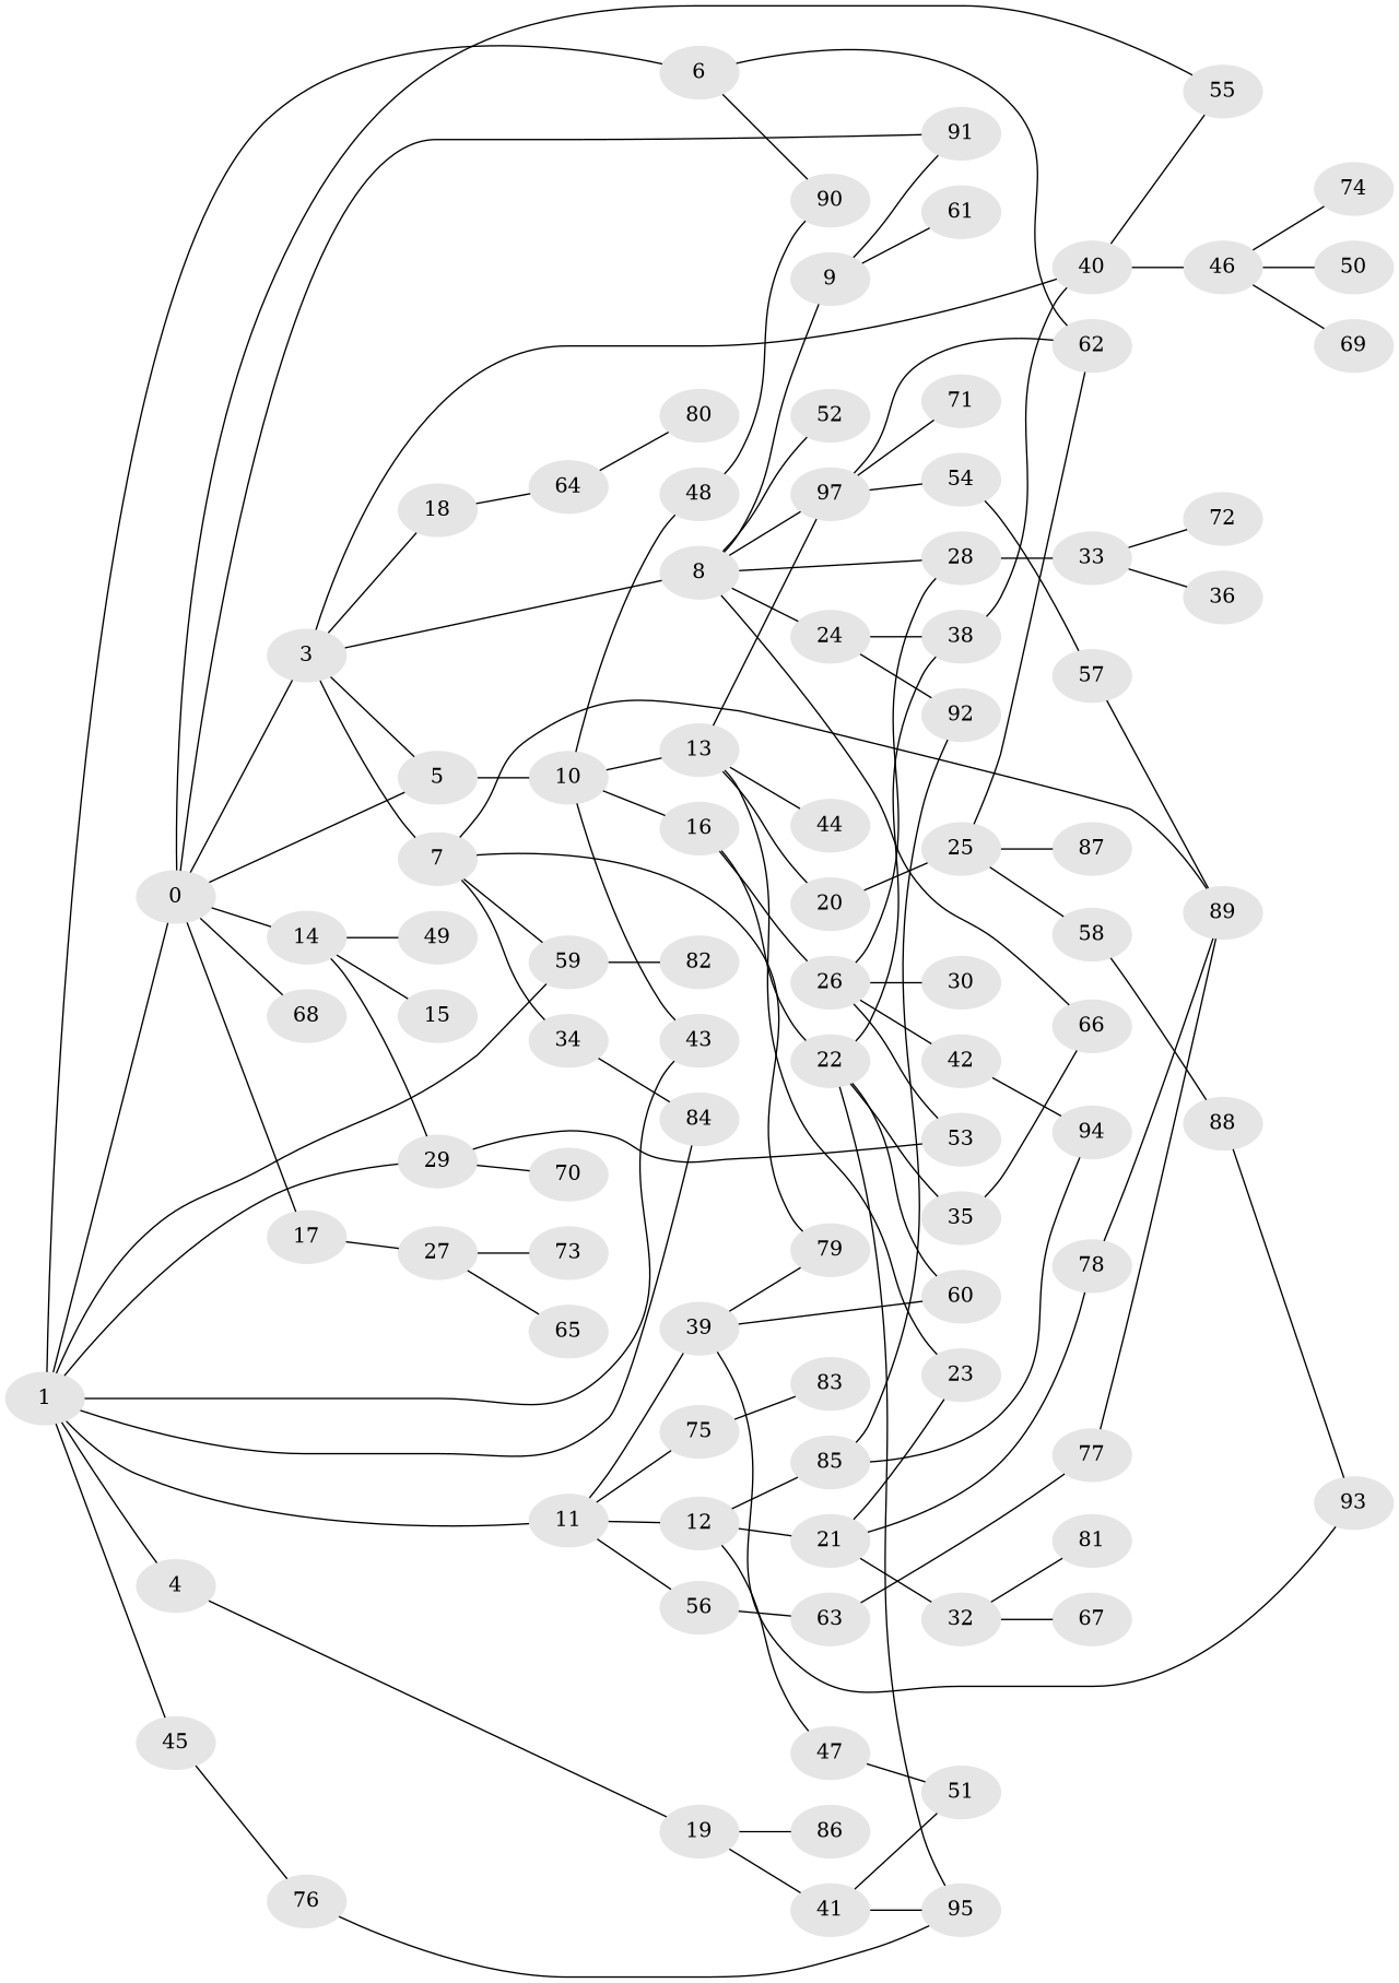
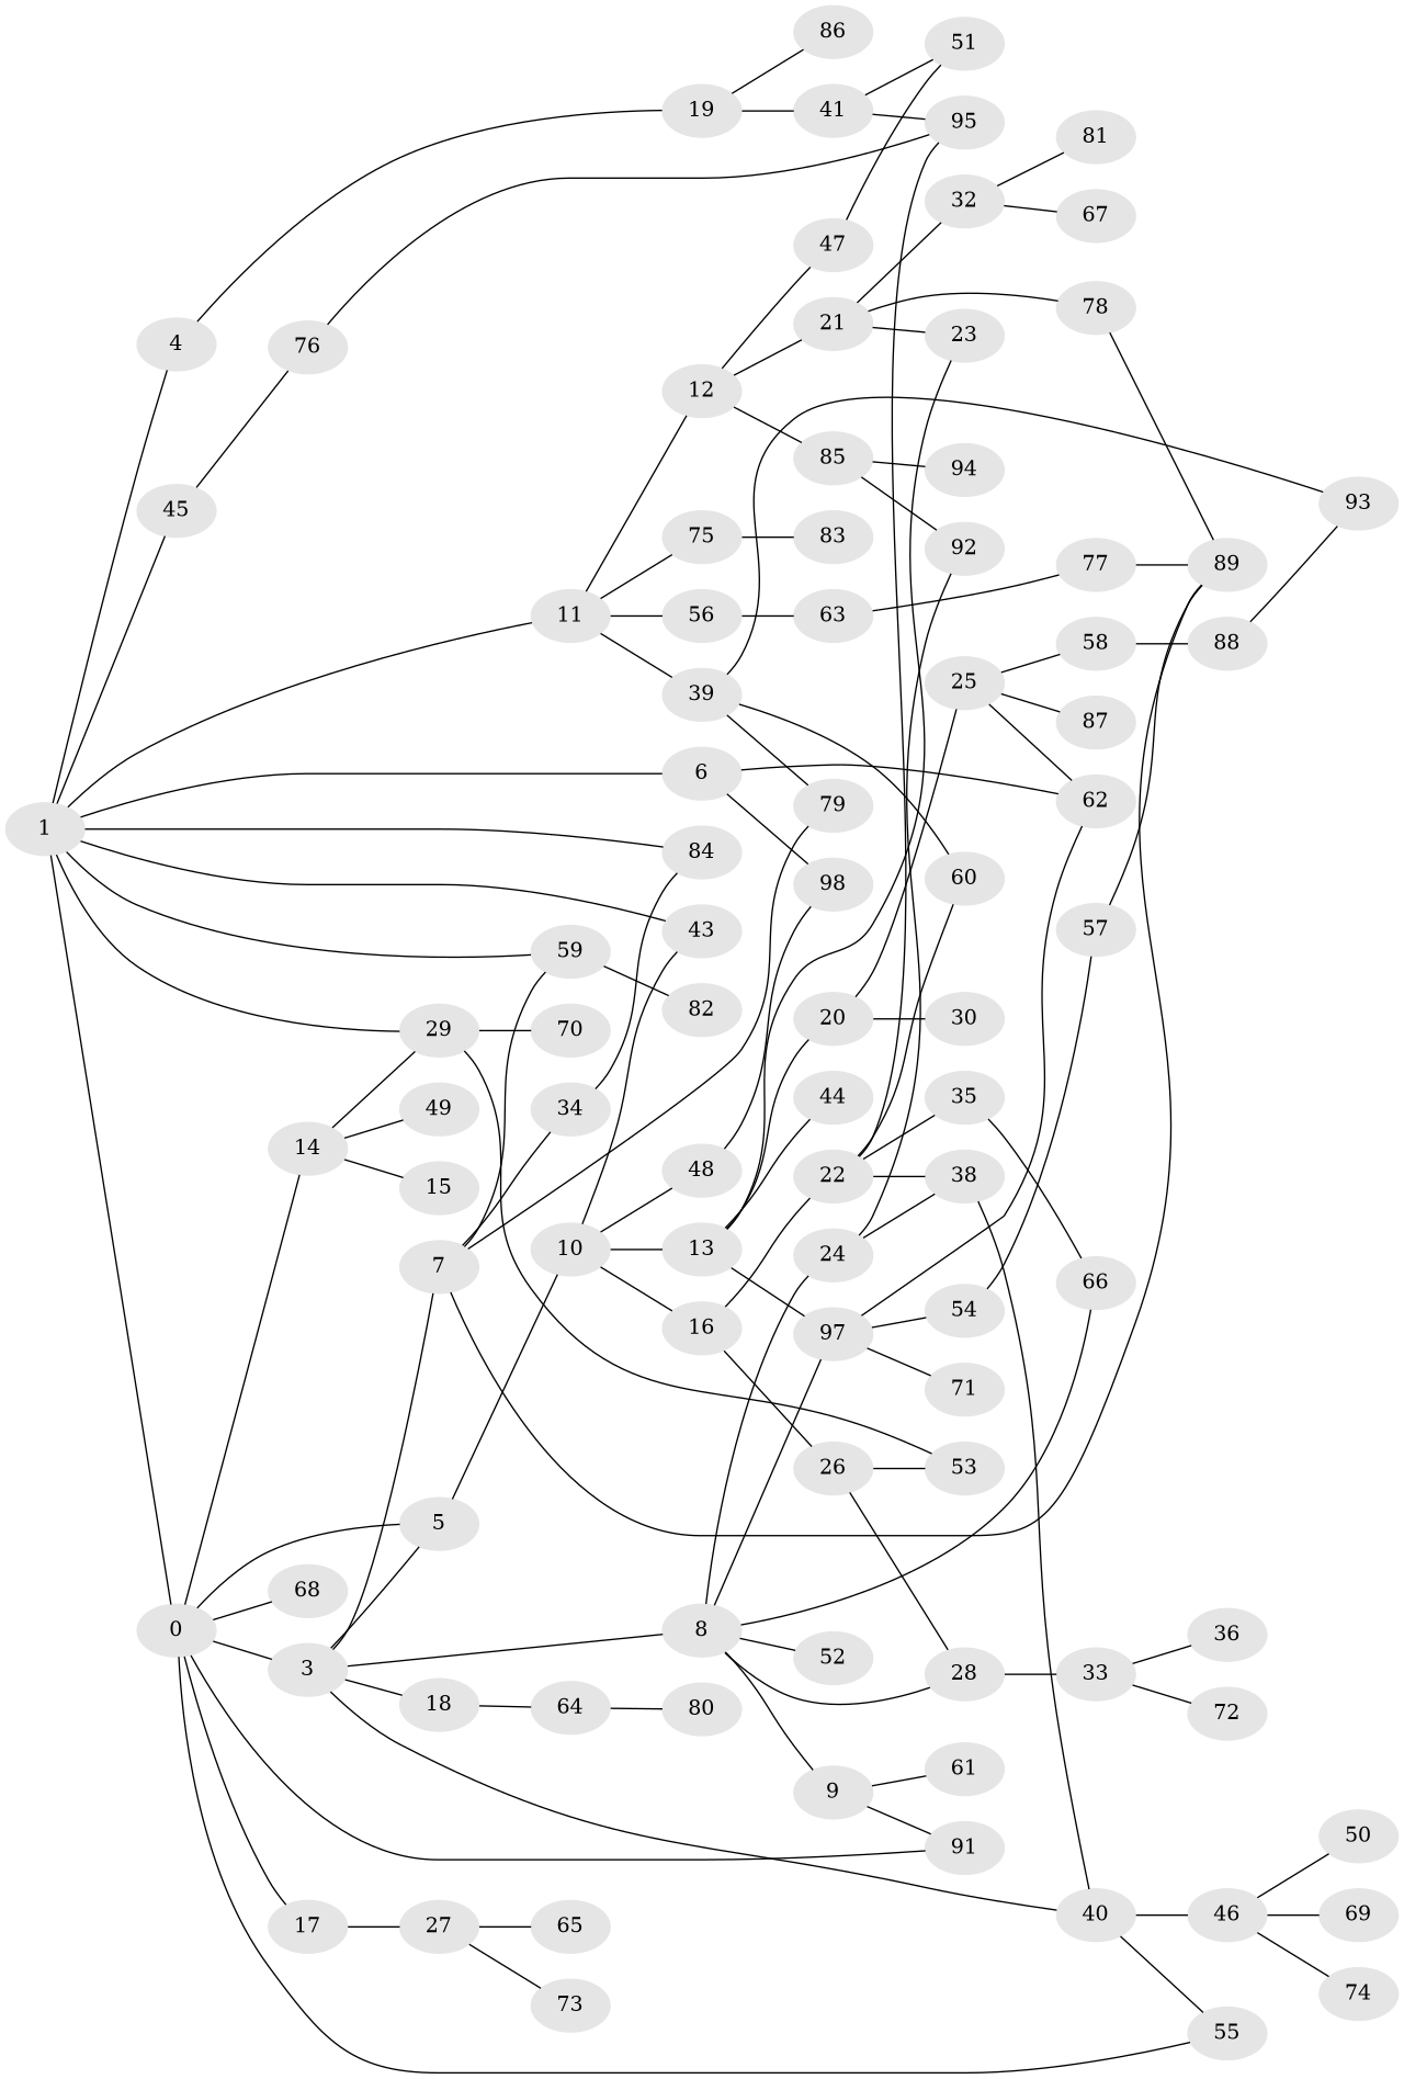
  graph {
    rankdir=LR
    node [color=gray90 style=filled]
    n1 [label=0]
    1
    4
    6
    11
    29
    43
    45
    59
    84
    3
    5
    14
    17
    55
    68
    91
    19
    62
-   90
+   90 [label=98]
    12
    39
    56
    75
    53
    70
    76
    82
    7
    8
    18
    40
    10
    15
    49
    27
    34
    79
    89
    9
    24
    28
    n43 [label=97]
    52
    66
    64
    46
    41
    86
    13
    16
    48
    61
    38
    92
    33
    54
    71
    20
    23
    44
    22
    26
    21
    47
    85
    60
    93
    63
    83
    32
    78
    51
    94
    25
    35
    95
    30
-   42
    65
    73
    80
    58
    87
    67
    81
    88
    36
    72
    57
    50
    69
    74
    77
    n1 -- 3
    n1 -- 5
    n1 -- 14
    n1 -- 17
    n1 -- 55
    n1 -- 68
    n1 -- 91
    1 -- n1
    1 -- 4
    1 -- 6
    1 -- 11
    1 -- 29
    1 -- 43
    1 -- 45
    1 -- 59
    1 -- 84
    4 -- 19
    6 -- 62
    6 -- 90
    11 -- 12
    11 -- 39
    11 -- 56
    11 -- 75
    29 -- 53
    29 -- 70
    45 -- 76
    59 -- 82
    3 -- 5
    3 -- 7
    3 -- 8
    3 -- 18
    3 -- 40
    5 -- 10
    14 -- 29
    14 -- 15
    14 -- 49
    17 -- 27
    19 -- 41
    19 -- 86
    12 -- 21
    12 -- 47
    12 -- 85
    39 -- 79
    39 -- 60
    39 -- 93
    56 -- 63
    75 -- 83
    76 -- 95
    7 -- 59
    7 -- 34
    7 -- 79
    7 -- 89
    8 -- 9
    8 -- 24
    8 -- 28
    8 -- n43
    8 -- 52
    8 -- 66
    18 -- 64
    40 -- 55
    40 -- 46
    10 -- 43
    10 -- 13
    10 -- 16
    10 -- 48
    27 -- 65
    27 -- 73
    34 -- 84
    9 -- 91
    9 -- 61
    24 -- 38
    24 -- 92
    28 -- 33
    n43 -- 62
    n43 -- 54
    n43 -- 71
    64 -- 80
    46 -- 50
    46 -- 69
    46 -- 74
    41 -- 51
    41 -- 95
    13 -- n43
    13 -- 20
    13 -- 23
    13 -- 44
    16 -- 22
    16 -- 26
    48 -- 90
    38 -- 40
    33 -- 36
    33 -- 72
    54 -- 57
    20 -- 25
    22 -- 38
    22 -- 60
    22 -- 35
    22 -- 95
    26 -- 53
    26 -- 28
-   26 -- 30
-   26 -- 42
+   20 -- 30
    21 -- 23
    21 -- 32
    21 -- 78
    47 -- 51
    85 -- 92
    85 -- 94
    63 -- 77
    32 -- 67
    32 -- 81
    78 -- 89
    25 -- 62
    25 -- 58
    25 -- 87
    35 -- 66
-   42 -- 94
    58 -- 88
    88 -- 93
    57 -- 89
    77 -- 89
  }
